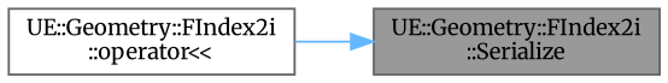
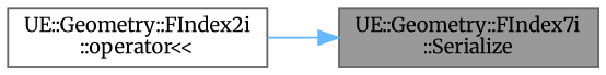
  digraph {
    rankdir=RL
    fontname=Merriweather
    node [fontname=Merriweather fontsize=10 shape=box style=filled]
-   n1 [color=gray40 fillcolor=grey60 fontcolor=black height=0.2 label="UE::Geometry::FIndex2i\l::Serialize" width=0.4]
+   n1 [color=gray40 fillcolor=grey60 fontcolor=black height=0.2 label="UE::Geometry::FIndex7i\l::Serialize" width=0.4]
    n2 [color=grey40 fillcolor=white height=0.2 label="UE::Geometry::FIndex2i\l::operator\<\<" width=0.4]
    n1 -> n2 [color=steelblue1 dir=back fontname=Merriweather fontsize=10 labelfontname=Helvetica labelfontsize=10 style=solid]
  }
